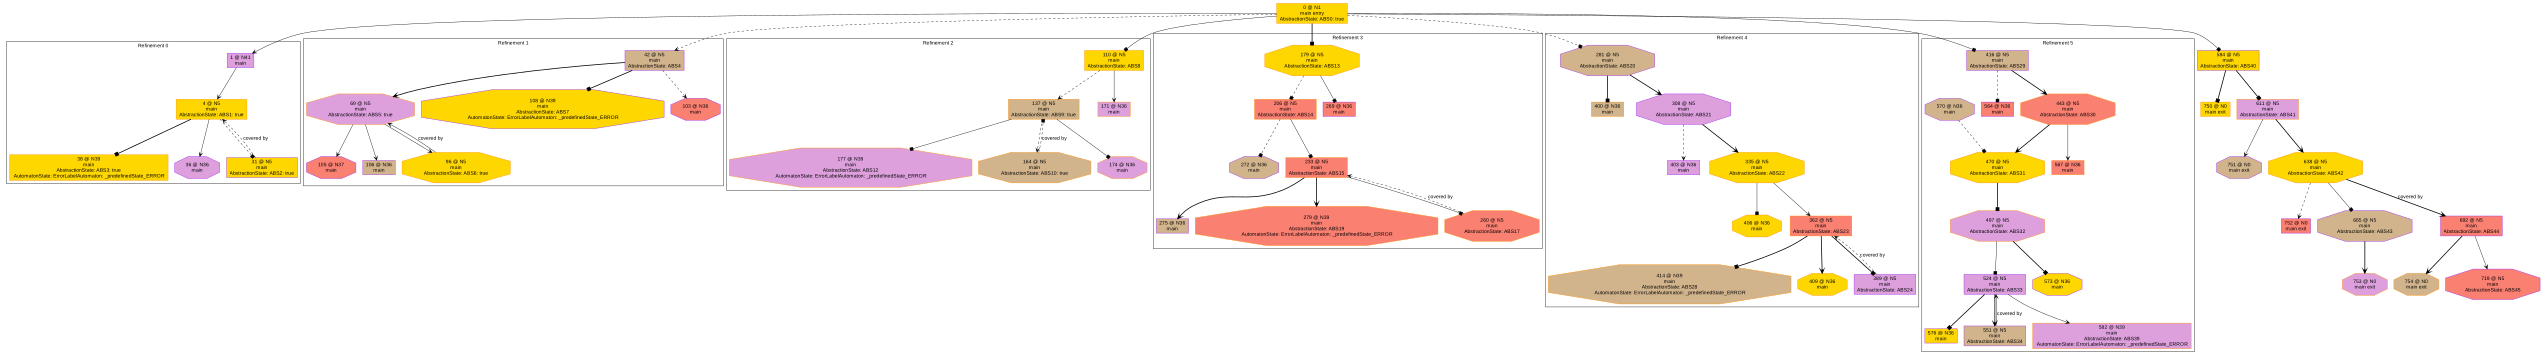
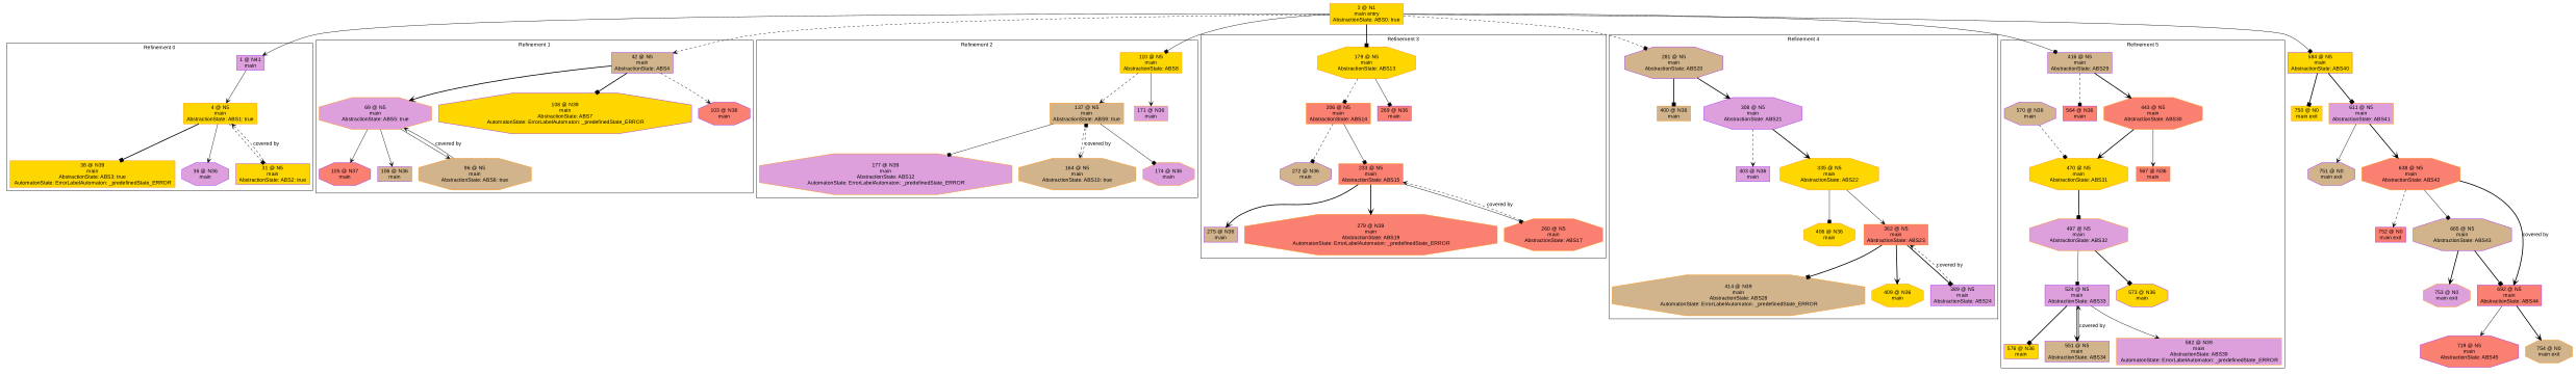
  digraph {
    fontname="Liberation Sans"
    node [color=darkorange fillcolor=gold fontname="Liberation Sans" shape=box style=filled]
    edge [arrowhead=vee fontname="Liberation Sans" style=solid]
    n1 [color=purple fillcolor=plum label="1 @ N41\nmain\n"]
    n2 [label="4 @ N5\nmain\nAbstractionState: ABS1: true\n"]
    n3 [label="38 @ N39\nmain\nAbstractionState: ABS3: true\n AutomatonState: ErrorLabelAutomaton: _predefinedState_ERROR\n"]
    n4 [color=purple fillcolor=plum label="36 @ N36\nmain\n" shape=octagon]
    n5 [color=purple label="31 @ N5\nmain\nAbstractionState: ABS2: true\n"]
    n6 [color=purple fillcolor=tan label="42 @ N5\nmain\nAbstractionState: ABS4\n"]
    n7 [fillcolor=plum label="69 @ N5\nmain\nAbstractionState: ABS5: true\n" shape=octagon]
    n8 [color=purple label="108 @ N39\nmain\nAbstractionState: ABS7\n AutomatonState: ErrorLabelAutomaton: _predefinedState_ERROR\n" shape=octagon]
    n9 [color=purple fillcolor=salmon label="103 @ N36\nmain\n" shape=octagon]
    n10 [color=purple fillcolor=salmon label="105 @ N37\nmain\n" shape=octagon]
    n11 [color=purple fillcolor=tan label="106 @ N36\nmain\n"]
-   n12 [label="96 @ N5\nmain\nAbstractionState: ABS6: true\n" shape=octagon]
+   n12 [fillcolor=tan label="96 @ N5\nmain\nAbstractionState: ABS6: true\n" shape=octagon]
    n13 [label="110 @ N5\nmain\nAbstractionState: ABS8\n"]
    n14 [fillcolor=tan label="137 @ N5\nmain\nAbstractionState: ABS9: true\n"]
    n15 [fillcolor=plum label="171 @ N36\nmain\n"]
    n16 [fillcolor=tan label="164 @ N5\nmain\nAbstractionState: ABS10: true\n" shape=octagon]
    n17 [fillcolor=plum label="177 @ N39\nmain\nAbstractionState: ABS12\n AutomatonState: ErrorLabelAutomaton: _predefinedState_ERROR\n" shape=octagon]
    n18 [fillcolor=plum label="174 @ N36\nmain\n" shape=octagon]
    n19 [label="179 @ N5\nmain\nAbstractionState: ABS13\n" shape=octagon]
    n20 [fillcolor=salmon label="206 @ N5\nmain\nAbstractionState: ABS14\n"]
    n21 [color=purple fillcolor=salmon label="269 @ N36\nmain\n"]
    n22 [color=purple fillcolor=tan label="272 @ N36\nmain\n" shape=octagon]
    n23 [fillcolor=salmon label="233 @ N5\nmain\nAbstractionState: ABS15\n"]
    n24 [color=purple fillcolor=tan label="275 @ N36\nmain\n"]
    n25 [fillcolor=salmon label="260 @ N5\nmain\nAbstractionState: ABS17\n" shape=octagon]
    n26 [fillcolor=salmon label="279 @ N39\nmain\nAbstractionState: ABS19\n AutomatonState: ErrorLabelAutomaton: _predefinedState_ERROR\n" shape=octagon]
    n27 [color=purple fillcolor=tan label="281 @ N5\nmain\nAbstractionState: ABS20\n" shape=octagon]
    n28 [fillcolor=tan label="400 @ N36\nmain\n"]
    n29 [color=purple fillcolor=plum label="308 @ N5\nmain\nAbstractionState: ABS21\n" shape=octagon]
    n30 [color=purple fillcolor=plum label="403 @ N36\nmain\n"]
    n31 [label="335 @ N5\nmain\nAbstractionState: ABS22\n" shape=octagon]
    n32 [label="406 @ N36\nmain\n" shape=octagon]
    n33 [fillcolor=salmon label="362 @ N5\nmain\nAbstractionState: ABS23\n"]
    n34 [fillcolor=tan label="414 @ N39\nmain\nAbstractionState: ABS28\n AutomatonState: ErrorLabelAutomaton: _predefinedState_ERROR\n" shape=octagon]
    n35 [label="409 @ N36\nmain\n" shape=octagon]
    n36 [color=purple fillcolor=plum label="389 @ N5\nmain\nAbstractionState: ABS24\n"]
    n37 [color=purple fillcolor=tan label="416 @ N5\nmain\nAbstractionState: ABS29\n"]
    n38 [color=purple fillcolor=salmon label="564 @ N36\nmain\n"]
    n39 [fillcolor=salmon label="443 @ N5\nmain\nAbstractionState: ABS30\n" shape=octagon]
    n40 [label="470 @ N5\nmain\nAbstractionState: ABS31\n" shape=octagon]
    n41 [fillcolor=salmon label="567 @ N36\nmain\n"]
    n42 [color=purple fillcolor=tan label="570 @ N36\nmain\n" shape=octagon]
    n43 [fillcolor=plum label="497 @ N5\nmain\nAbstractionState: ABS32\n" shape=octagon]
    n44 [color=purple fillcolor=plum label="524 @ N5\nmain\nAbstractionState: ABS33\n"]
    n45 [color=purple label="573 @ N36\nmain\n" shape=octagon]
    n46 [color=purple fillcolor=tan label="551 @ N5\nmain\nAbstractionState: ABS34\n"]
    n47 [color=purple label="576 @ N36\nmain\n"]
    n48 [fillcolor=plum label="582 @ N39\nmain\nAbstractionState: ABS39\n AutomatonState: ErrorLabelAutomaton: _predefinedState_ERROR\n"]
    n49 [label="0 @ N1\nmain entry\nAbstractionState: ABS0: true\n"]
    n50 [color=purple label="584 @ N5\nmain\nAbstractionState: ABS40\n"]
    n51 [label="750 @ N0\nmain exit\n"]
    n52 [fillcolor=plum label="611 @ N5\nmain\nAbstractionState: ABS41\n"]
    n53 [color=purple fillcolor=tan label="751 @ N0\nmain exit\n" shape=octagon]
-   n54 [label="638 @ N5\nmain\nAbstractionState: ABS42\n" shape=octagon]
+   n54 [fillcolor=salmon label="638 @ N5\nmain\nAbstractionState: ABS42\n" shape=octagon]
    n55 [color=purple fillcolor=salmon label="752 @ N0\nmain exit\n"]
    n56 [color=purple fillcolor=tan label="665 @ N5\nmain\nAbstractionState: ABS43\n" shape=octagon]
    n57 [color=purple fillcolor=salmon label="692 @ N5\nmain\nAbstractionState: ABS44\n"]
    n58 [fillcolor=plum label="753 @ N0\nmain exit\n" shape=octagon]
    n59 [fillcolor=tan label="754 @ N0\nmain exit\n" shape=octagon]
    n60 [color=purple fillcolor=salmon label="719 @ N5\nmain\nAbstractionState: ABS45\n" shape=octagon]
    subgraph cluster_1 {
      label="Refinement 0"
      n1
      n2
      n3
      n4
      n5
    }
    subgraph cluster_2 {
      label="Refinement 1"
      n6
      n7
      n8
      n9
      n10
      n11
      n12
    }
    subgraph cluster_3 {
      label="Refinement 2"
      n13
      n14
      n15
      n16
      n17
      n18
    }
    subgraph cluster_4 {
      label="Refinement 3"
      n19
      n20
      n21
      n22
      n23
      n24
      n25
      n26
    }
    subgraph cluster_5 {
      label="Refinement 4"
      n27
      n28
      n29
      n30
      n31
      n32
      n33
      n34
      n35
      n36
    }
    subgraph cluster_6 {
      label="Refinement 5"
      n37
      n38
      n39
      n40
      n41
      n42
      n43
      n44
      n45
      n46
      n47
      n48
    }
    n1 -> n2
    n2 -> n3 [arrowhead=box style=bold]
    n2 -> n4
    n2 -> n5 [arrowhead=box style=dashed]
    n5 -> n2 [label="covered by" style=dashed weight=0]
    n6 -> n7 [style=bold]
    n6 -> n8 [arrowhead=box style=bold]
    n6 -> n9 [style=dashed]
    n7 -> n10
    n7 -> n11
    n7 -> n12
    n12 -> n7 [label="covered by" weight=0]
    n13 -> n14 [style=dashed]
    n13 -> n15
    n14 -> n16 [style=dashed]
    n14 -> n17 [arrowhead=box]
    n14 -> n18 [arrowhead=box]
    n16 -> n14 [arrowhead=box label="covered by" style=dashed weight=0]
    n19 -> n20 [arrowhead=box style=dashed]
    n19 -> n21 [arrowhead=box]
    n20 -> n22 [arrowhead=box style=dashed]
    n20 -> n23 [arrowhead=box]
    n23 -> n24 [style=bold]
    n23 -> n25 [arrowhead=box]
    n23 -> n26 [style=bold]
    n25 -> n23 [label="covered by" style=dashed weight=0]
    n27 -> n28 [arrowhead=box style=bold]
    n27 -> n29 [style=bold]
    n29 -> n30 [style=dashed]
    n29 -> n31 [style=bold]
    n31 -> n32 [arrowhead=box]
    n31 -> n33
    n33 -> n34 [arrowhead=box style=bold]
    n33 -> n35 [style=bold]
    n33 -> n36 [arrowhead=box style=bold]
    n36 -> n33 [label="covered by" style=dashed weight=0]
    n37 -> n38 [arrowhead=box style=dashed]
    n37 -> n39 [style=bold]
    n39 -> n40 [style=bold]
    n39 -> n41
    n40 -> n43 [arrowhead=box style=bold]
    n42 -> n40 [arrowhead=box style=dashed]
    n43 -> n44 [arrowhead=box]
    n43 -> n45 [arrowhead=box style=bold]
    n44 -> n46 [style=bold]
    n44 -> n47 [arrowhead=box style=bold]
    n44 -> n48
    n46 -> n44 [label="covered by" weight=0]
    n49 -> n1
    n49 -> n6 [style=dashed]
    n49 -> n13 [arrowhead=box]
    n49 -> n19 [arrowhead=box style=bold]
    n49 -> n27 [arrowhead=box style=dashed]
    n49 -> n37 [arrowhead=box]
    n49 -> n50 [arrowhead=box]
    n50 -> n51 [arrowhead=box style=bold]
    n50 -> n52 [arrowhead=box style=bold]
    n52 -> n53
    n52 -> n54 [style=bold]
    n54 -> n55 [style=dashed]
    n54 -> n56 [arrowhead=box]
    n54 -> n57 [label="covered by" style=bold weight=0]
+   n56 -> n57 [arrowhead=box style=bold]
    n56 -> n58 [style=bold]
    n57 -> n59 [style=bold]
    n57 -> n60
  }
